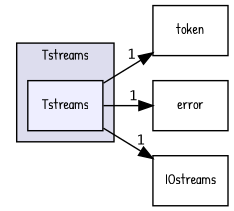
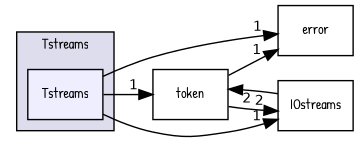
  digraph {
    compound=true
    fontname="Patrick Hand"
    rankdir=LR
    node [fontname="Patrick Hand" fontsize=10 shape=box]
    edge [fontname="Patrick Hand" headlabel=1 labeldistance=1.5 labelfontname=Helvetica labelfontsize=10]
    n1 [fillcolor="#eeeeff" label=Tstreams pencolor=black style=filled]
    n2 [label=token]
    n3 [label=error]
    n4 [label=IOstreams]
    subgraph cluster_1 {
      bgcolor="#ddddee"
      fontsize=10
      label=Tstreams
      pencolor=black
      n1
    }
    n1 -> n2
    n1 -> n3
    n1 -> n4
+   n2 -> n3
+   n2 -> n4 [headlabel=2]
+   n4 -> n2 [headlabel=2]
  }
